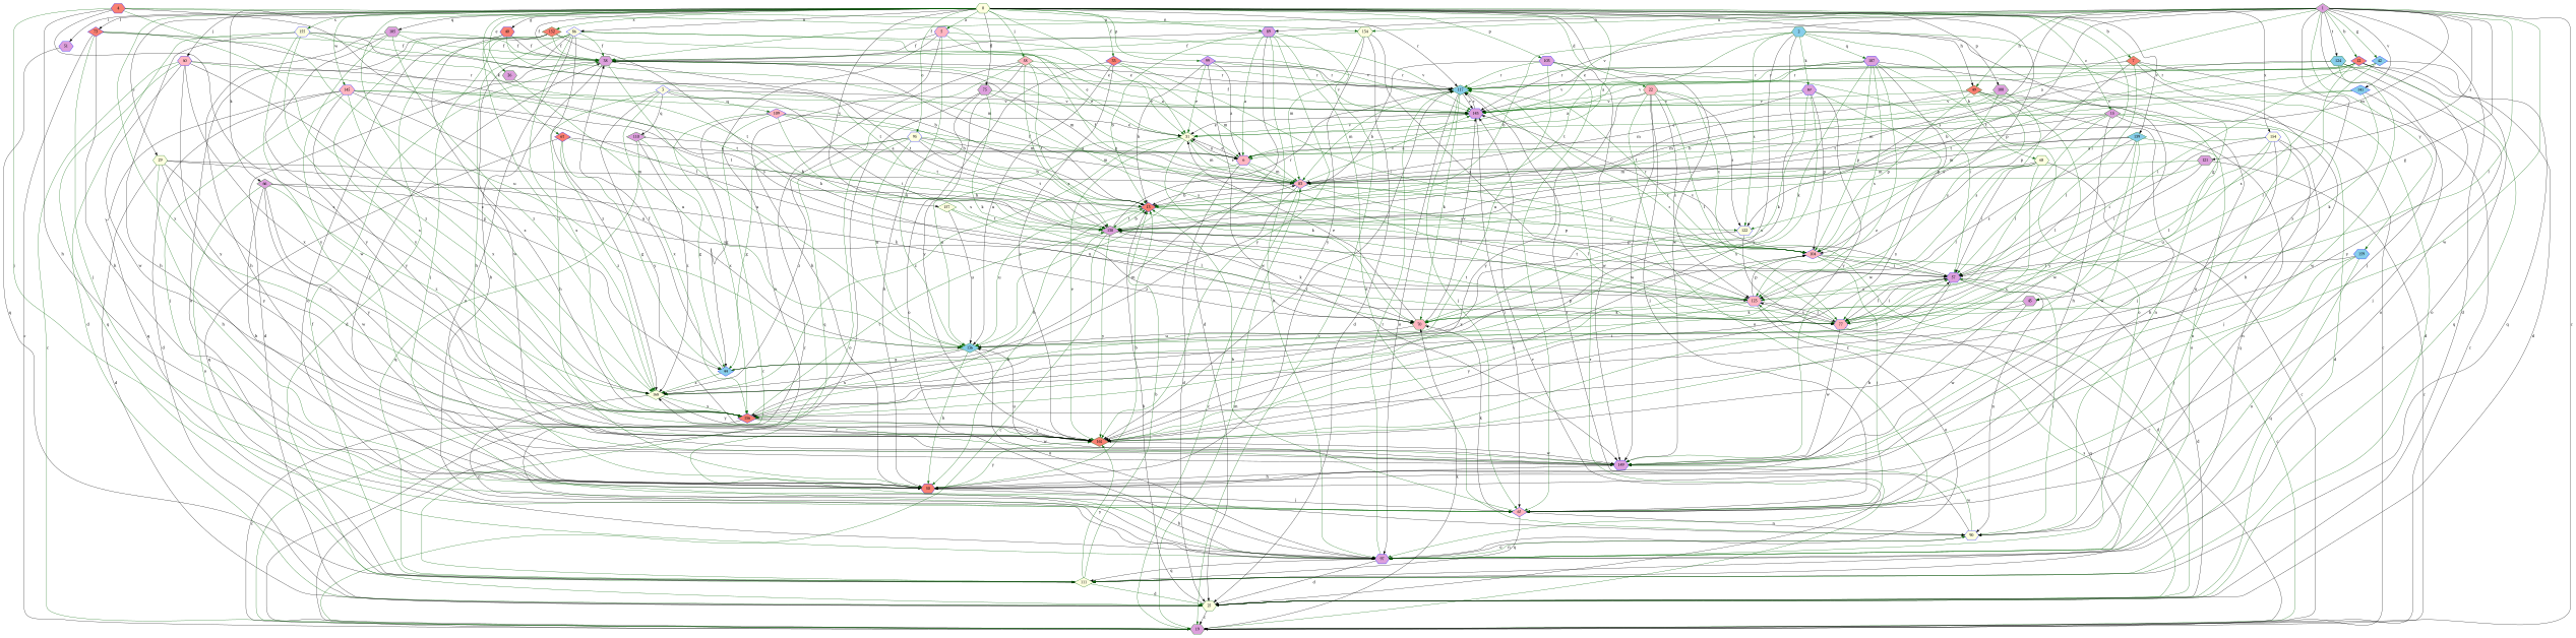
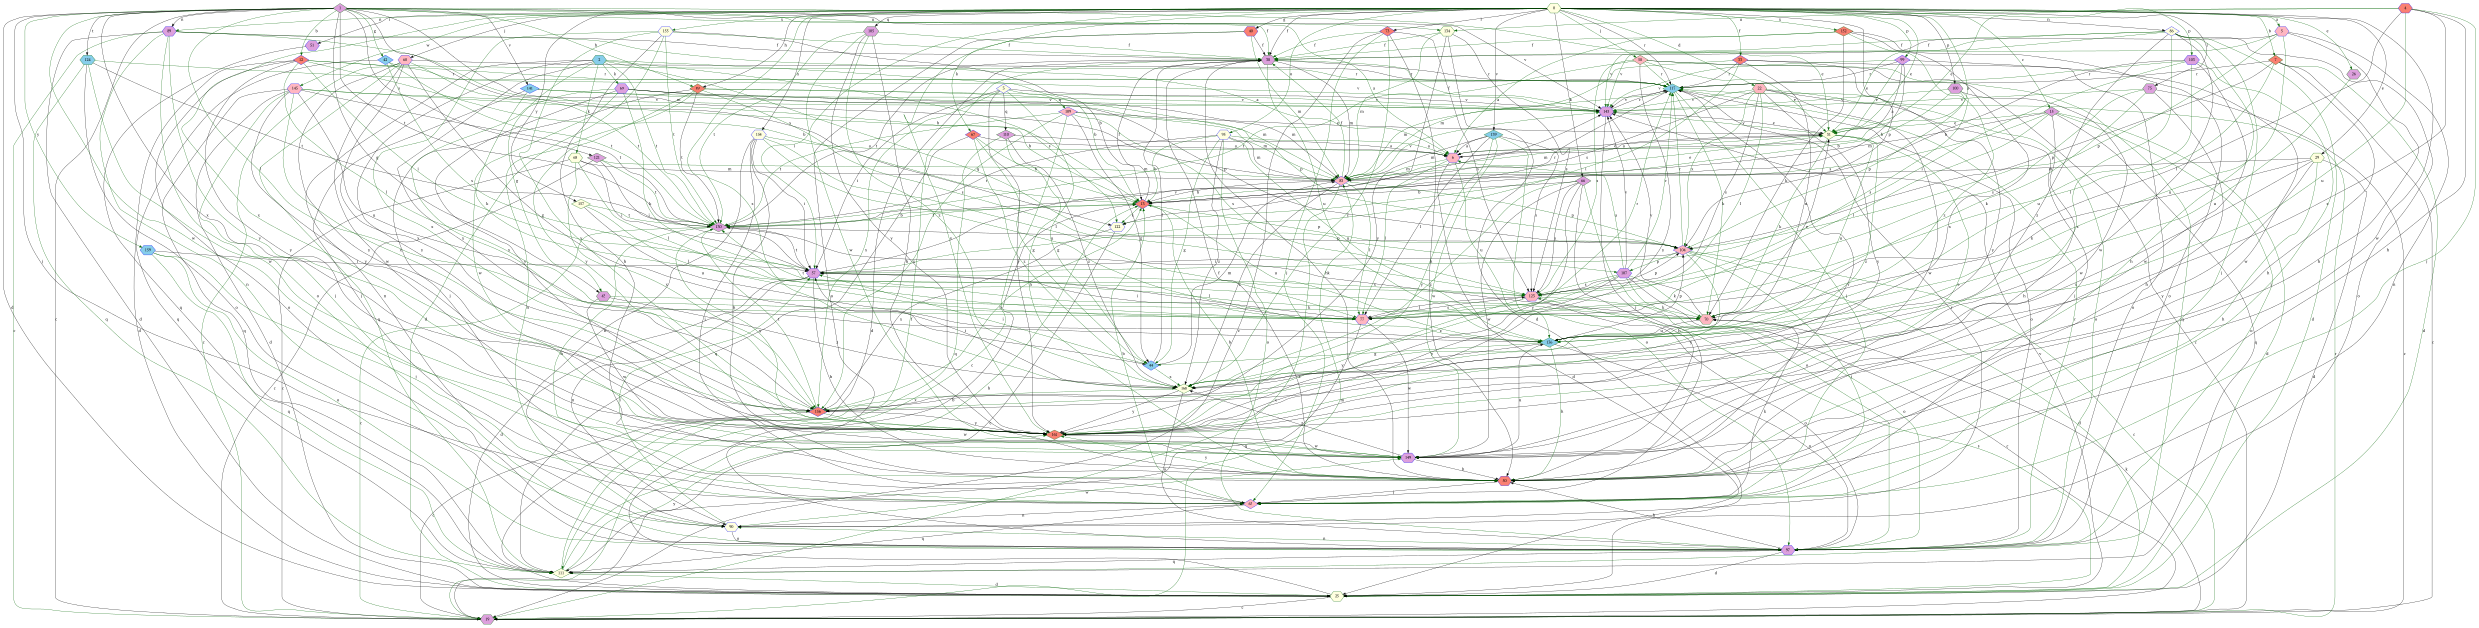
  strict digraph {
    fontname="PT Serif"
    node [color=blue fillcolor=plum fontname="PT Serif" shape=hexagon style=filled]
    edge [color=darkgreen fontname="PT Serif"]
    0 [color=darkgreen fillcolor=lightyellow]
    5 [fillcolor=lightpink]
    6 [fillcolor=lightpink]
    n4 [color=darkgreen fillcolor=salmon label=7 shape=diamond]
    15 [color=darkgreen shape=diamond]
    22 [color=darkgreen fillcolor=lightpink]
    26 [color=darkgreen]
    29 [color=darkgreen fillcolor=lightyellow]
    31 [color=darkgreen fillcolor=lightyellow shape=diamond]
    33 [fillcolor=salmon shape=diamond]
    38 [color=darkgreen]
    40 [fillcolor=salmon]
    49 [color=darkgreen fillcolor=salmon shape=diamond]
    51
    57
    58 [color=darkgreen fillcolor=lightpink shape=diamond]
    60 [fillcolor=lightpink]
    66 [color=darkgreen shape=diamond]
    67 [fillcolor=salmon shape=diamond]
    73 [fillcolor=salmon shape=diamond]
    75 [color=darkgreen]
    86 [fillcolor=lightyellow shape=diamond]
    89
    95 [fillcolor=lightyellow]
    99 [shape=diamond]
    100 [color=darkgreen]
    103
    104 [fillcolor=lightpink shape=diamond]
    105 [color=darkgreen]
    117 [color=darkgreen fillcolor=skyblue shape=diamond]
    139 [color=darkgreen fillcolor=skyblue shape=diamond]
    145 [fillcolor=lightpink]
    149
    152 [color=darkgreen fillcolor=salmon shape=diamond]
    154 [fillcolor=lightyellow]
    155 [fillcolor=lightyellow]
    156 [fillcolor=salmon shape=diamond]
    157 [color=darkgreen fillcolor=lightyellow shape=diamond]
    168 [color=darkgreen fillcolor=lightyellow shape=diamond]
    143
    90 [fillcolor=lightyellow]
    50 [fillcolor=salmon]
    136 [color=darkgreen fillcolor=skyblue shape=diamond]
    25 [color=darkgreen fillcolor=lightyellow]
    77 [fillcolor=lightpink]
    83 [fillcolor=lightpink shape=diamond]
    19 [color=darkgreen]
    122 [fillcolor=lightyellow]
    97
    111 [color=darkgreen fillcolor=lightyellow shape=diamond]
    63 [fillcolor=lightpink shape=diamond]
    162 [color=darkgreen fillcolor=salmon shape=diamond]
    123 [fillcolor=lightpink]
    70 [color=darkgreen fillcolor=lightpink]
    130 [color=darkgreen shape=diamond]
    44 [fillcolor=skyblue shape=diamond]
    13 [fillcolor=salmon shape=diamond]
    1 [color=darkgreen shape=diamond]
    12 [fillcolor=salmon shape=diamond]
    42 [fillcolor=skyblue shape=diamond]
    43 [color=darkgreen]
-   121 [color=darkgreen]
+   121 [color=darkgreen shape=diamond]
    124 [color=darkgreen fillcolor=skyblue]
    134 [color=darkgreen fillcolor=lightyellow]
    141 [fillcolor=skyblue shape=diamond]
    159 [fillcolor=skyblue]
    2 [color=darkgreen fillcolor=skyblue]
    68 [color=darkgreen fillcolor=lightyellow]
    69
    107
    3 [fillcolor=lightyellow shape=diamond]
    109 [fillcolor=lightpink shape=diamond]
    110 [color=darkgreen shape=diamond]
    4 [fillcolor=salmon]
    0 -> 5 [label=a]
    0 -> 6 [label=a]
    0 -> n4 [label=b]
    0 -> 15 [label=c]
    0 -> 22 [label=d]
    0 -> 26 [label=e]
    0 -> 29 [color=black label=e]
    0 -> 31 [label=e]
    0 -> 33 [label=f]
    0 -> 38 [color=black label=f]
    0 -> 40 [color=black label=g]
    0 -> 49 [color=black label=h]
    0 -> 51 [color=black label=i]
    0 -> 57 [label=i]
    0 -> 58 [label=j]
    0 -> 60 [color=black label=j]
    0 -> 66 [color=black label=k]
    0 -> 67 [label=k]
    0 -> 73 [color=black label=l]
    0 -> 75 [color=black label=l]
    0 -> 86 [color=black label=n]
    0 -> 89 [label=n]
    0 -> 95 [label=o]
    0 -> 99 [label=p]
    0 -> 100 [color=black label=p]
    0 -> 103 [label=p]
    0 -> 104 [color=black label=p]
    0 -> 105 [color=black label=q]
    0 -> 117 [color=black label=r]
    0 -> 139 [color=black label=v]
    0 -> 145 [label=w]
    0 -> 149 [color=black label=w]
    0 -> 152 [label=x]
    0 -> 154 [color=black label=x]
    0 -> 155 [label=x]
    0 -> 156 [label=x]
    0 -> 157 [color=black label=y]
    0 -> 168 [label=z]
    5 -> 38 [color=black label=f]
    5 -> 104 [label=p]
    5 -> 143 [label=v]
    5 -> 90 [color=black label=n]
    5 -> 50 [color=black label=h]
    5 -> 136 [label=u]
    6 -> 31 [color=black label=e]
    6 -> 136 [label=u]
    6 -> 25 [color=black label=d]
    6 -> 77 [label=l]
    6 -> 83 [label=m]
    n4 -> 104 [color=black label=p]
    n4 -> 117 [color=black label=r]
    n4 -> 50 [color=black label=h]
    n4 -> 25 [label=d]
    n4 -> 77 [label=l]
    n4 -> 19 [color=black label=c]
    15 -> 31 [label=e]
    15 -> 50 [color=black label=h]
    15 -> 25 [label=d]
    15 -> 77 [label=l]
    15 -> 83 [color=black label=m]
    15 -> 122 [label=s]
    15 -> 97 [label=o]
    15 -> 111 [color=black label=q]
    22 -> 104 [label=x]
    22 -> 149 [color=black label=w]
    22 -> 143 [label=v]
    22 -> 77 [label=l]
    22 -> 122 [color=black label=s]
    22 -> 97 [label=o]
    22 -> 63 [color=black label=j]
    22 -> 162 [color=black label=y]
    22 -> 123 [color=black label=s]
    26 -> 136 [label=u]
    29 -> 156 [color=black label=x]
    29 -> 50 [label=h]
    29 -> 25 [color=black label=d]
    29 -> 83 [color=black label=m]
    29 -> 162 [color=black label=y]
    29 -> 70 [color=black label=k]
    31 -> 6 [color=black label=a]
    31 -> 168 [label=z]
    31 -> 143 [label=v]
    31 -> 136 [label=u]
    31 -> 83 [label=m]
    31 -> 162 [label=e]
    31 -> 70 [label=k]
    33 -> 57 [label=i]
    33 -> 117 [color=black label=r]
    33 -> 136 [color=black label=u]
    33 -> 83 [label=m]
    33 -> 97 [color=black label=o]
    33 -> 162 [color=black label=y]
    38 -> 117 [color=black label=r]
    38 -> 50 [color=black label=h]
    38 -> 136 [label=u]
    38 -> 25 [color=black label=d]
    38 -> 83 [color=black label=m]
    38 -> 130 [color=black label=t]
    40 -> 38 [color=black label=f]
    40 -> 83 [label=m]
    40 -> 97 [color=black label=o]
    40 -> 162 [label=y]
    49 -> 104 [label=p]
    49 -> 143 [label=v]
    49 -> 90 [label=n]
    49 -> 63 [color=black label=j]
    49 -> 162 [label=y]
    49 -> 123 [label=s]
    49 -> 130 [color=black label=t]
    51 -> 111 [color=black label=q]
    57 -> 143 [color=black label=v]
    57 -> 90 [color=black label=n]
    57 -> 50 [color=black label=h]
    57 -> 25 [color=black label=d]
    57 -> 77 [color=black label=l]
    57 -> 123 [label=s]
    57 -> 130 [color=black label=t]
    58 -> 31 [label=e]
    58 -> 117 [label=r]
    58 -> 19 [color=black label=c]
    58 -> 111 [label=q]
    58 -> 162 [color=black label=y]
    58 -> 123 [label=s]
    58 -> 130 [label=t]
    60 -> 117 [color=black label=r]
    60 -> 149 [color=black label=w]
    60 -> 156 [color=black label=x]
    60 -> 19 [label=c]
    60 -> 111 [label=q]
    60 -> 162 [color=black label=y]
    60 -> 130 [label=t]
    60 -> 44 [color=black label=g]
    66 -> 149 [color=black label=w]
    66 -> 168 [label=z]
    66 -> 50 [color=black label=h]
    66 -> 97 [label=o]
    66 -> 162 [color=black label=y]
    66 -> 123 [color=black label=s]
    66 -> 13 [color=black label=b]
    67 -> 6 [color=black label=a]
    67 -> 168 [label=z]
    67 -> 111 [color=black label=q]
    67 -> 44 [label=g]
    67 -> 13 [label=b]
    73 -> 38 [label=f]
    73 -> 168 [label=z]
    73 -> 50 [color=black label=h]
    73 -> 19 [color=black label=c]
    73 -> 63 [label=j]
    73 -> 123 [color=black label=s]
    75 -> 143 [label=v]
    75 -> 50 [color=black label=h]
    75 -> 19 [color=black label=c]
    75 -> 123 [label=s]
    75 -> 70 [label=k]
    86 -> 31 [label=e]
    86 -> 38 [label=f]
    86 -> 149 [color=black label=w]
    86 -> 156 [label=x]
    86 -> 168 [color=black label=z]
    86 -> 143 [label=v]
    86 -> 50 [label=h]
    86 -> 25 [label=d]
    86 -> 97 [color=black label=o]
    86 -> 63 [label=j]
    89 -> 6 [label=a]
    89 -> 38 [color=black label=f]
    89 -> 90 [label=n]
    89 -> 25 [color=black label=d]
    89 -> 19 [label=c]
    89 -> 97 [label=o]
    89 -> 162 [label=y]
    89 -> 13 [label=b]
    95 -> 6 [label=a]
    95 -> 168 [color=black label=z]
    95 -> 136 [label=u]
    95 -> 83 [color=black label=m]
    95 -> 97 [label=o]
    95 -> 130 [color=black label=t]
    95 -> 44 [label=g]
    95 -> 13 [label=b]
    99 -> 6 [color=black label=a]
    99 -> 31 [label=e]
    99 -> 117 [color=black label=r]
    99 -> 149 [color=black label=w]
    99 -> 143 [label=v]
    99 -> 13 [color=black label=b]
    100 -> 104 [label=p]
    100 -> 149 [color=black label=w]
    100 -> 143 [label=v]
    100 -> 123 [label=s]
    100 -> 13 [label=b]
    103 -> 57 [label=i]
    103 -> 117 [label=r]
    103 -> 149 [color=black label=w]
    103 -> 136 [label=u]
    103 -> 63 [label=j]
    103 -> 13 [color=black label=b]
    104 -> 57 [color=black label=i]
    104 -> 117 [label=r]
    104 -> 25 [label=d]
    104 -> 19 [label=c]
    104 -> 63 [label=j]
    104 -> 162 [label=y]
    105 -> 38 [label=f]
    105 -> 149 [label=w]
    105 -> 168 [label=z]
    105 -> 50 [color=black label=h]
    105 -> 162 [color=black label=y]
    105 -> 130 [label=t]
    117 -> 143 [color=black label=v]
    117 -> 83 [label=m]
    117 -> 97 [color=black label=o]
    117 -> 63 [label=j]
    117 -> 70 [label=k]
    139 -> 6 [color=black label=a]
    139 -> 149 [label=w]
    139 -> 77 [color=black label=l]
    139 -> 83 [color=black label=m]
    139 -> 97 [label=o]
    139 -> 162 [label=y]
    139 -> 123 [color=black label=s]
    145 -> 156 [label=x]
    145 -> 143 [label=v]
    145 -> 136 [color=black label=u]
    145 -> 25 [color=black label=d]
    145 -> 111 [color=black label=q]
    145 -> 63 [label=j]
    145 -> 162 [color=black label=y]
    145 -> 130 [color=black label=t]
    145 -> 13 [label=b]
    149 -> 168 [color=black label=z]
    149 -> 50 [color=black label=h]
    149 -> 136 [color=black label=u]
    152 -> 6 [label=a]
    152 -> 38 [label=f]
    152 -> 156 [color=black label=x]
    152 -> 168 [label=z]
    152 -> 97 [color=black label=o]
    152 -> 70 [color=black label=k]
    154 -> 6 [label=a]
    154 -> 57 [color=black label=i]
    154 -> 90 [color=black label=n]
    154 -> 50 [color=black label=h]
    154 -> 136 [label=u]
    154 -> 77 [label=l]
    154 -> 63 [color=black label=j]
    155 -> 38 [label=f]
    155 -> 156 [label=x]
    155 -> 50 [color=black label=h]
    155 -> 25 [label=d]
    155 -> 162 [label=y]
    155 -> 130 [label=t]
    155 -> 13 [color=black label=b]
    156 -> 149 [label=w]
    156 -> 19 [color=black label=c]
    156 -> 162 [color=black label=y]
    156 -> 130 [label=t]
    156 -> 13 [label=b]
    157 -> 136 [color=black label=u]
    157 -> 77 [label=l]
    157 -> 130 [label=t]
    168 -> 57 [color=black label=i]
    168 -> 156 [label=x]
    168 -> 97 [color=black label=o]
    168 -> 162 [color=black label=y]
    143 -> 31 [color=black label=e]
    143 -> 38 [label=f]
    143 -> 117 [color=black label=r]
    143 -> 63 [color=black label=j]
    90 -> 57 [label=i]
    90 -> 117 [color=black label=r]
    90 -> 149 [label=w]
    90 -> 97 [color=black label=o]
    50 -> 38 [color=black label=f]
    50 -> 117 [color=black label=r]
    50 -> 63 [color=black label=j]
    50 -> 162 [label=y]
    50 -> 13 [label=b]
    136 -> 104 [color=black label=p]
    136 -> 156 [color=black label=x]
    136 -> 50 [label=h]
    136 -> 97 [color=black label=o]
    136 -> 44 [label=g]
    25 -> 143 [color=black label=v]
    25 -> 19 [color=black label=c]
    25 -> 123 [label=s]
    25 -> 13 [color=black label=b]
    77 -> 57 [color=black label=i]
    77 -> 117 [label=r]
    77 -> 149 [color=black label=w]
    77 -> 111 [color=black label=q]
    77 -> 123 [color=black label=s]
    77 -> 130 [label=t]
    83 -> 31 [label=e]
    83 -> 38 [label=f]
    83 -> 104 [label=p]
    83 -> 168 [color=black label=z]
    83 -> 143 [label=v]
    83 -> 77 [label=l]
    83 -> 19 [label=c]
    83 -> 13 [color=black label=b]
    19 -> 117 [label=r]
    19 -> 83 [label=m]
    19 -> 70 [color=black label=k]
    122 -> 156 [color=black label=x]
    122 -> 19 [color=black label=c]
    97 -> 117 [label=r]
    97 -> 90 [label=n]
    97 -> 50 [color=black label=h]
    97 -> 25 [color=black label=d]
    97 -> 111 [color=black label=q]
    111 -> 38 [label=f]
    111 -> 25 [label=d]
    111 -> 162 [label=y]
    111 -> 13 [label=b]
    63 -> 90 [color=black label=n]
    63 -> 111 [color=black label=q]
    63 -> 70 [color=black label=k]
    63 -> 13 [label=b]
    162 -> 149 [color=black label=w]
    123 -> 104 [color=black label=p]
    123 -> 77 [color=black label=l]
    123 -> 97 [color=black label=o]
    123 -> 162 [label=y]
    123 -> 70 [label=k]
    70 -> 31 [color=black label=e]
    70 -> 143 [color=black label=v]
    70 -> 136 [color=black label=u]
    130 -> 104 [color=black label=p]
    130 -> 117 [color=black label=r]
    130 -> 50 [label=h]
    130 -> 19 [label=c]
    130 -> 162 [label=y]
    130 -> 70 [color=black label=k]
    130 -> 13 [label=b]
    44 -> 38 [color=black label=f]
    44 -> 57 [label=i]
    44 -> 168 [label=z]
    44 -> 83 [color=black label=m]
    13 -> 38 [color=black label=f]
    13 -> 104 [label=p]
    13 -> 136 [label=u]
    13 -> 122 [label=s]
    13 -> 130 [label=t]
    1 -> 6 [label=a]
    1 -> 31 [label=e]
    1 -> 38 [label=f]
    1 -> 49 [label=h]
    1 -> 89 [color=black label=n]
    1 -> 149 [label=w]
    1 -> 156 [color=black label=x]
    1 -> 143 [color=black label=v]
    1 -> 25 [color=black label=d]
    1 -> 77 [label=l]
    1 -> 83 [color=black label=m]
    1 -> 19 [color=black label=c]
    1 -> 122 [color=black label=s]
    1 -> 63 [color=black label=j]
    1 -> 130 [color=black label=t]
    1 -> 12 [label=b]
    1 -> 42 [label=g]
    1 -> 43 [color=black label=g]
    1 -> 121 [color=black label=s]
    1 -> 124 [color=black label=t]
    1 -> 134 [label=u]
    1 -> 141 [color=black label=v]
    1 -> 159 [label=y]
    12 -> 57 [label=i]
    12 -> 117 [label=r]
    12 -> 143 [label=v]
    12 -> 25 [color=black label=d]
    12 -> 77 [label=l]
    12 -> 97 [color=black label=o]
    12 -> 162 [color=black label=y]
    12 -> 13 [label=b]
    42 -> 117 [label=r]
    42 -> 111 [color=black label=q]
    42 -> 123 [label=s]
    42 -> 130 [label=t]
    43 -> 149 [color=black label=w]
    43 -> 168 [color=black label=z]
    43 -> 70 [label=k]
    121 -> 57 [color=black label=i]
    121 -> 83 [label=m]
    121 -> 19 [color=black label=c]
    121 -> 130 [label=t]
    124 -> 117 [label=r]
    124 -> 149 [label=w]
    124 -> 97 [color=black label=o]
    124 -> 111 [label=q]
    124 -> 130 [color=black label=t]
    134 -> 38 [label=f]
    134 -> 25 [color=black label=d]
    134 -> 83 [label=m]
    134 -> 162 [color=black label=y]
    134 -> 123 [color=black label=s]
    141 -> 143 [label=v]
    141 -> 83 [label=m]
    141 -> 63 [color=black label=j]
    141 -> 70 [label=k]
    159 -> 57 [color=black label=i]
    159 -> 97 [label=o]
    159 -> 111 [label=q]
    159 -> 63 [label=j]
    2 -> 156 [color=black label=x]
    2 -> 90 [color=black label=n]
    2 -> 122 [label=s]
    2 -> 162 [color=black label=y]
    2 -> 130 [label=t]
    2 -> 13 [label=b]
    2 -> 43 [label=g]
    2 -> 68 [label=k]
    2 -> 69 [label=k]
    2 -> 107 [label=q]
    68 -> 57 [color=black label=i]
    68 -> 156 [label=x]
    68 -> 77 [label=l]
    68 -> 83 [color=black label=m]
    68 -> 19 [color=black label=c]
    69 -> 104 [color=black label=p]
    69 -> 149 [label=w]
    69 -> 156 [label=x]
    69 -> 143 [label=v]
    69 -> 83 [color=black label=m]
    69 -> 162 [color=black label=y]
    69 -> 70 [label=k]
    107 -> 6 [label=a]
-   107 -> 104 [label=p]
+   104 -> 107 [label=p]
    107 -> 117 [label=r]
    107 -> 168 [label=z]
    107 -> 143 [color=black label=v]
    107 -> 19 [color=black label=c]
    107 -> 97 [label=o]
    107 -> 162 [color=black label=y]
    107 -> 123 [label=s]
    107 -> 70 [label=k]
    3 -> 57 [color=black label=i]
    3 -> 156 [label=x]
    3 -> 143 [color=black label=v]
    3 -> 50 [label=h]
    3 -> 162 [color=black label=y]
    3 -> 109 [label=q]
    3 -> 110 [color=black label=q]
    109 -> 31 [color=black label=e]
    109 -> 156 [label=x]
    109 -> 83 [label=m]
    109 -> 19 [label=c]
    109 -> 123 [label=s]
    109 -> 130 [label=t]
    109 -> 44 [color=black label=g]
    110 -> 6 [color=black label=a]
    110 -> 168 [color=black label=z]
    110 -> 111 [label=q]
    110 -> 44 [label=g]
    4 -> 31 [label=e]
    4 -> 168 [color=black label=z]
    4 -> 50 [color=black label=h]
    4 -> 136 [label=u]
    4 -> 77 [color=black label=l]
    4 -> 63 [label=j]
    4 -> 134 [label=u]
  }
